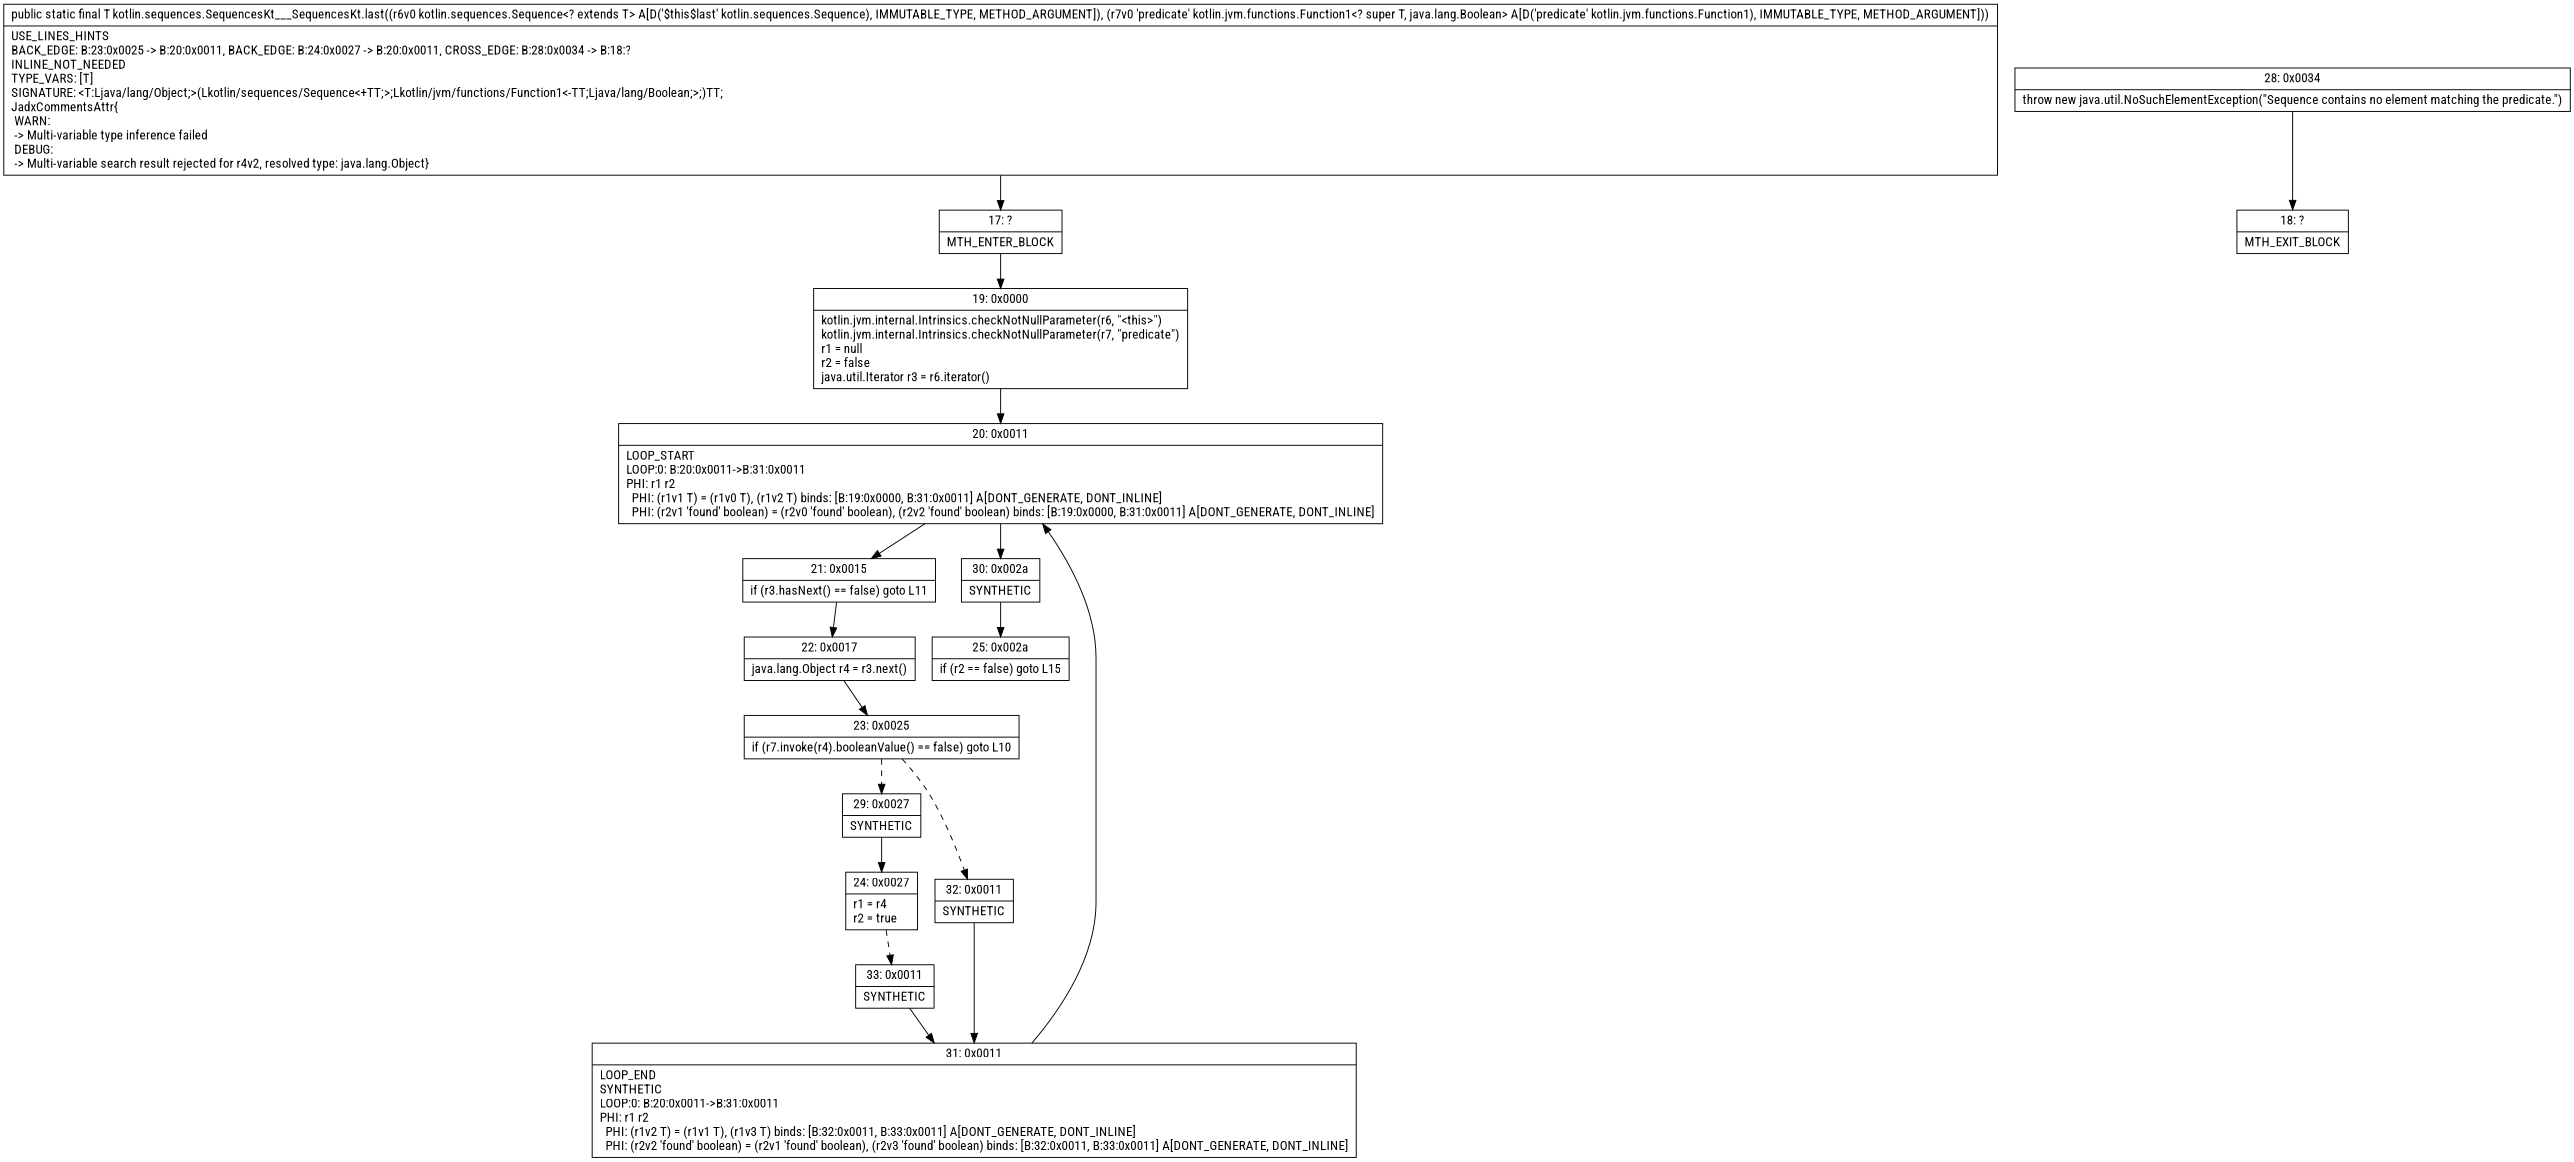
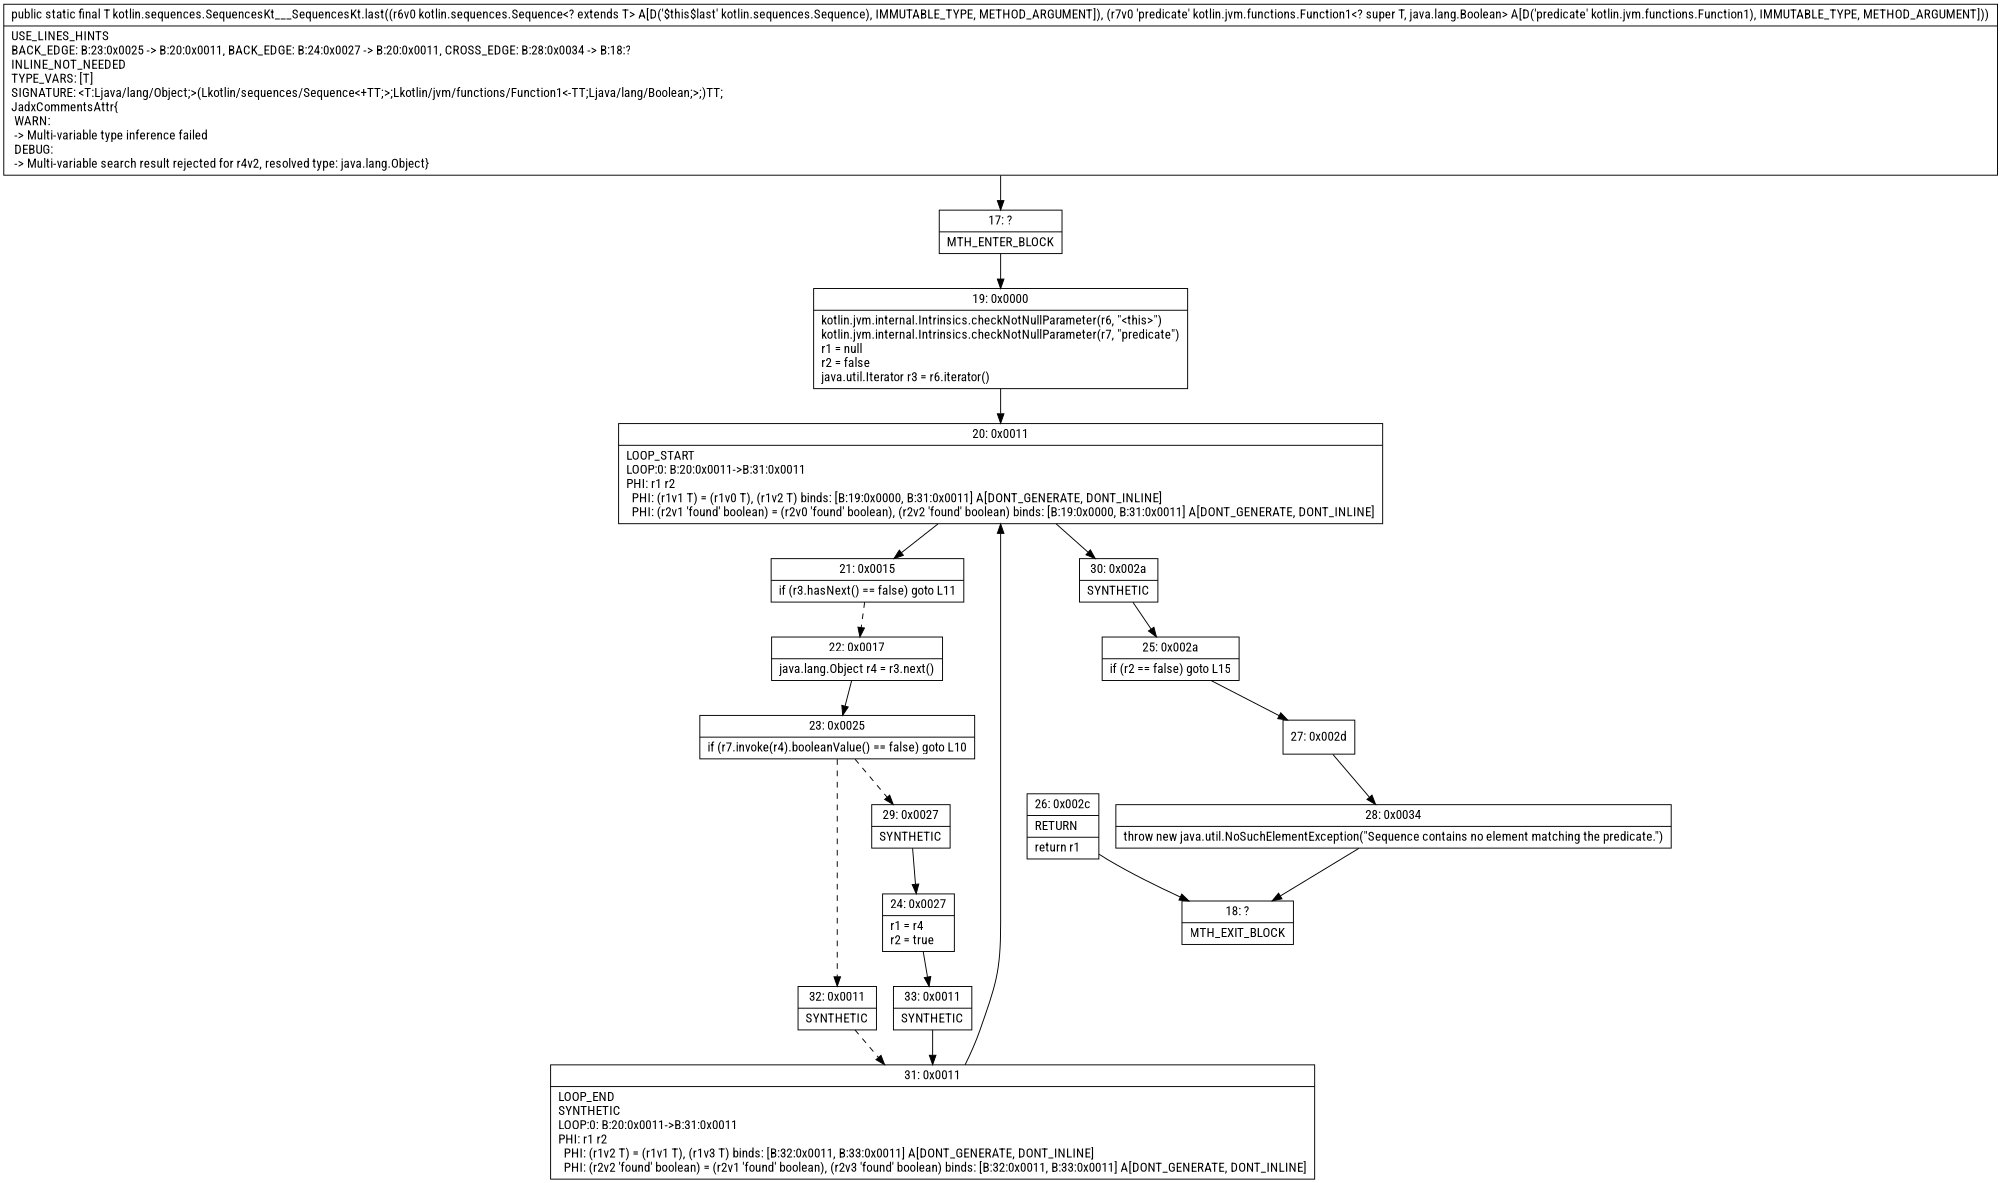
  digraph {
    fontname="Roboto Condensed"
    node [fontname="Roboto Condensed" shape=record]
    edge [fontname="Roboto Condensed"]
    n1 [label="{17\:\ ?|MTH_ENTER_BLOCK\l}"]
    n2 [label="{19\:\ 0x0000|kotlin.jvm.internal.Intrinsics.checkNotNullParameter(r6, \"\<this\>\")\lkotlin.jvm.internal.Intrinsics.checkNotNullParameter(r7, \"predicate\")\lr1 = null\lr2 = false\ljava.util.Iterator r3 = r6.iterator()\l}"]
    n3 [label="{20\:\ 0x0011|LOOP_START\lLOOP:0: B:20:0x0011\-\>B:31:0x0011\lPHI: r1 r2 \l  PHI: (r1v1 T) = (r1v0 T), (r1v2 T) binds: [B:19:0x0000, B:31:0x0011] A[DONT_GENERATE, DONT_INLINE]\l  PHI: (r2v1 'found' boolean) = (r2v0 'found' boolean), (r2v2 'found' boolean) binds: [B:19:0x0000, B:31:0x0011] A[DONT_GENERATE, DONT_INLINE]\l}"]
    n4 [label="{21\:\ 0x0015|if (r3.hasNext() == false) goto L11\l}"]
    n5 [label="{30\:\ 0x002a|SYNTHETIC\l}"]
    n6 [label="{22\:\ 0x0017|java.lang.Object r4 = r3.next()\l}"]
    n7 [label="{23\:\ 0x0025|if (r7.invoke(r4).booleanValue() == false) goto L10\l}"]
    n8 [label="{25\:\ 0x002a|if (r2 == false) goto L15\l}"]
    n9 [label="{29\:\ 0x0027|SYNTHETIC\l}"]
    n10 [label="{32\:\ 0x0011|SYNTHETIC\l}"]
    n11 [label="{24\:\ 0x0027|r1 = r4\lr2 = true\l}"]
    n12 [label="{31\:\ 0x0011|LOOP_END\lSYNTHETIC\lLOOP:0: B:20:0x0011\-\>B:31:0x0011\lPHI: r1 r2 \l  PHI: (r1v2 T) = (r1v1 T), (r1v3 T) binds: [B:32:0x0011, B:33:0x0011] A[DONT_GENERATE, DONT_INLINE]\l  PHI: (r2v2 'found' boolean) = (r2v1 'found' boolean), (r2v3 'found' boolean) binds: [B:32:0x0011, B:33:0x0011] A[DONT_GENERATE, DONT_INLINE]\l}"]
    n13 [label="{33\:\ 0x0011|SYNTHETIC\l}"]
+   n14 [label="{27\:\ 0x002d}"]
+   n15 [label="{26\:\ 0x002c|RETURN\l|return r1\l}"]
    n16 [label="{18\:\ ?|MTH_EXIT_BLOCK\l}"]
    n17 [label="{28\:\ 0x0034|throw new java.util.NoSuchElementException(\"Sequence contains no element matching the predicate.\")\l}"]
    n18 [label="{public static final T kotlin.sequences.SequencesKt___SequencesKt.last((r6v0 kotlin.sequences.Sequence\<? extends T\> A[D('$this$last' kotlin.sequences.Sequence), IMMUTABLE_TYPE, METHOD_ARGUMENT]), (r7v0 'predicate' kotlin.jvm.functions.Function1\<? super T, java.lang.Boolean\> A[D('predicate' kotlin.jvm.functions.Function1), IMMUTABLE_TYPE, METHOD_ARGUMENT]))  | USE_LINES_HINTS\lBACK_EDGE: B:23:0x0025 \-\> B:20:0x0011, BACK_EDGE: B:24:0x0027 \-\> B:20:0x0011, CROSS_EDGE: B:28:0x0034 \-\> B:18:?\lINLINE_NOT_NEEDED\lTYPE_VARS: [T]\lSIGNATURE: \<T:Ljava\/lang\/Object;\>(Lkotlin\/sequences\/Sequence\<+TT;\>;Lkotlin\/jvm\/functions\/Function1\<\-TT;Ljava\/lang\/Boolean;\>;)TT;\lJadxCommentsAttr\{\l WARN: \l \-\> Multi\-variable type inference failed\l DEBUG: \l \-\> Multi\-variable search result rejected for r4v2, resolved type: java.lang.Object\}\l}"]
    n1 -> n2
    n2 -> n3
    n3 -> n4
    n3 -> n5
-   n4 -> n6 [style=solid]
+   n4 -> n6 [style=dashed]
    n5 -> n8
    n6 -> n7
    n7 -> n9 [style=dashed]
    n7 -> n10 [style=dashed]
+   n8 -> n14
    n9 -> n11
-   n10 -> n12
-   n11 -> n13 [style=dashed]
+   n10 -> n12 [style=dashed]
+   n11 -> n13
    n12 -> n3
    n13 -> n12
+   n14 -> n17
+   n15 -> n16
    n17 -> n16
    n18 -> n1
  }
